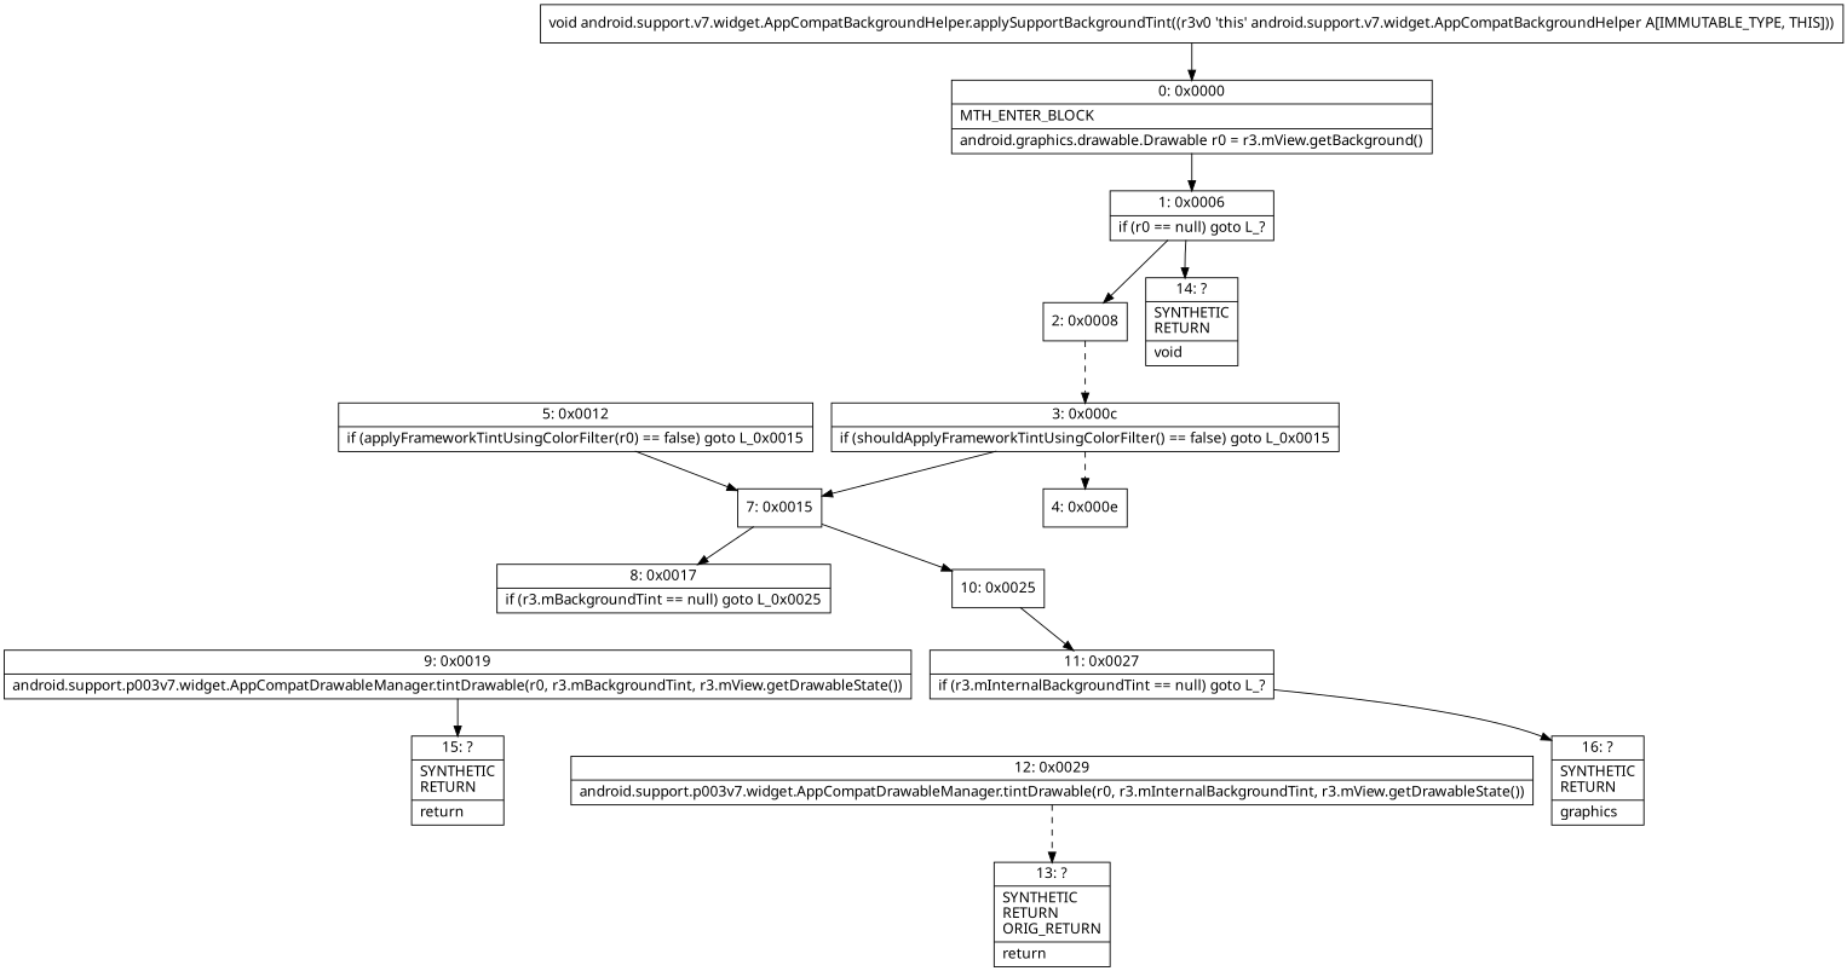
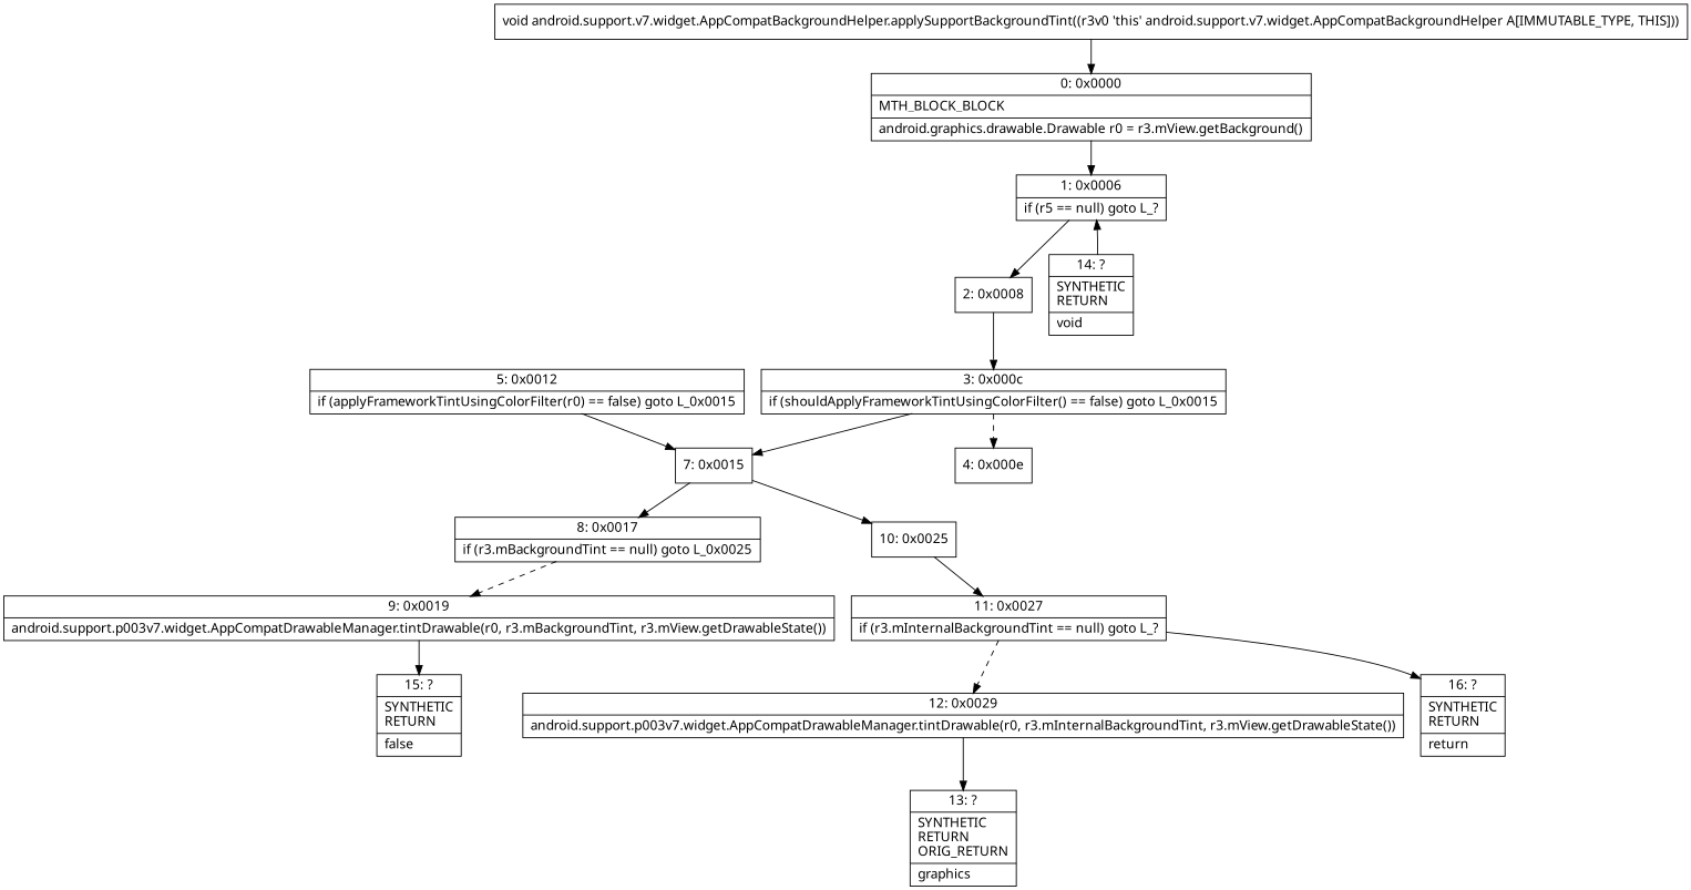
  digraph {
    fontname="Noto Sans"
    node [fontname="Noto Sans" shape=record]
    edge [fontname="Noto Sans"]
-   n1 [label="{0\:\ 0x0000|MTH_ENTER_BLOCK\l|android.graphics.drawable.Drawable r0 = r3.mView.getBackground()\l}"]
-   n2 [label="{1\:\ 0x0006|if (r0 == null) goto L_?\l}"]
+   n1 [label="{0\:\ 0x0000|MTH_BLOCK_BLOCK\l|android.graphics.drawable.Drawable r0 = r3.mView.getBackground()\l}"]
+   n2 [label="{1\:\ 0x0006|if (r5 == null) goto L_?\l}"]
    n3 [label="{2\:\ 0x0008}"]
    n4 [label="{14\:\ ?|SYNTHETIC\lRETURN\l|void\l}"]
    n5 [label="{3\:\ 0x000c|if (shouldApplyFrameworkTintUsingColorFilter() == false) goto L_0x0015\l}"]
    n6 [label="{4\:\ 0x000e}"]
    n7 [label="{7\:\ 0x0015}"]
    n8 [label="{8\:\ 0x0017|if (r3.mBackgroundTint == null) goto L_0x0025\l}"]
    n9 [label="{10\:\ 0x0025}"]
    n10 [label="{5\:\ 0x0012|if (applyFrameworkTintUsingColorFilter(r0) == false) goto L_0x0015\l}"]
    n11 [label="{9\:\ 0x0019|android.support.p003v7.widget.AppCompatDrawableManager.tintDrawable(r0, r3.mBackgroundTint, r3.mView.getDrawableState())\l}"]
-   n12 [label="{15\:\ ?|SYNTHETIC\lRETURN\l|return\l}"]
+   n12 [label="{15\:\ ?|SYNTHETIC\lRETURN\l|false\l}"]
    n13 [label="{11\:\ 0x0027|if (r3.mInternalBackgroundTint == null) goto L_?\l}"]
    n14 [label="{12\:\ 0x0029|android.support.p003v7.widget.AppCompatDrawableManager.tintDrawable(r0, r3.mInternalBackgroundTint, r3.mView.getDrawableState())\l}"]
-   n15 [label="{16\:\ ?|SYNTHETIC\lRETURN\l|graphics\l}"]
-   n16 [label="{13\:\ ?|SYNTHETIC\lRETURN\lORIG_RETURN\l|return\l}"]
+   n15 [label="{16\:\ ?|SYNTHETIC\lRETURN\l|return\l}"]
+   n16 [label="{13\:\ ?|SYNTHETIC\lRETURN\lORIG_RETURN\l|graphics\l}"]
    n17 [label="{void android.support.v7.widget.AppCompatBackgroundHelper.applySupportBackgroundTint((r3v0 'this' android.support.v7.widget.AppCompatBackgroundHelper A[IMMUTABLE_TYPE, THIS])) }"]
    n1 -> n2
    n2 -> n3 [style=solid]
-   n2 -> n4
-   n3 -> n5 [style=dashed]
+   n4 -> n2
+   n3 -> n5
    n5 -> n6 [style=dashed]
    n5 -> n7
    n7 -> n8
    n7 -> n9
+   n8 -> n11 [style=dashed]
    n9 -> n13
    n10 -> n7
    n11 -> n12
+   n13 -> n14 [style=dashed]
    n13 -> n15
-   n14 -> n16 [style=dashed]
+   n14 -> n16
    n17 -> n1
  }
